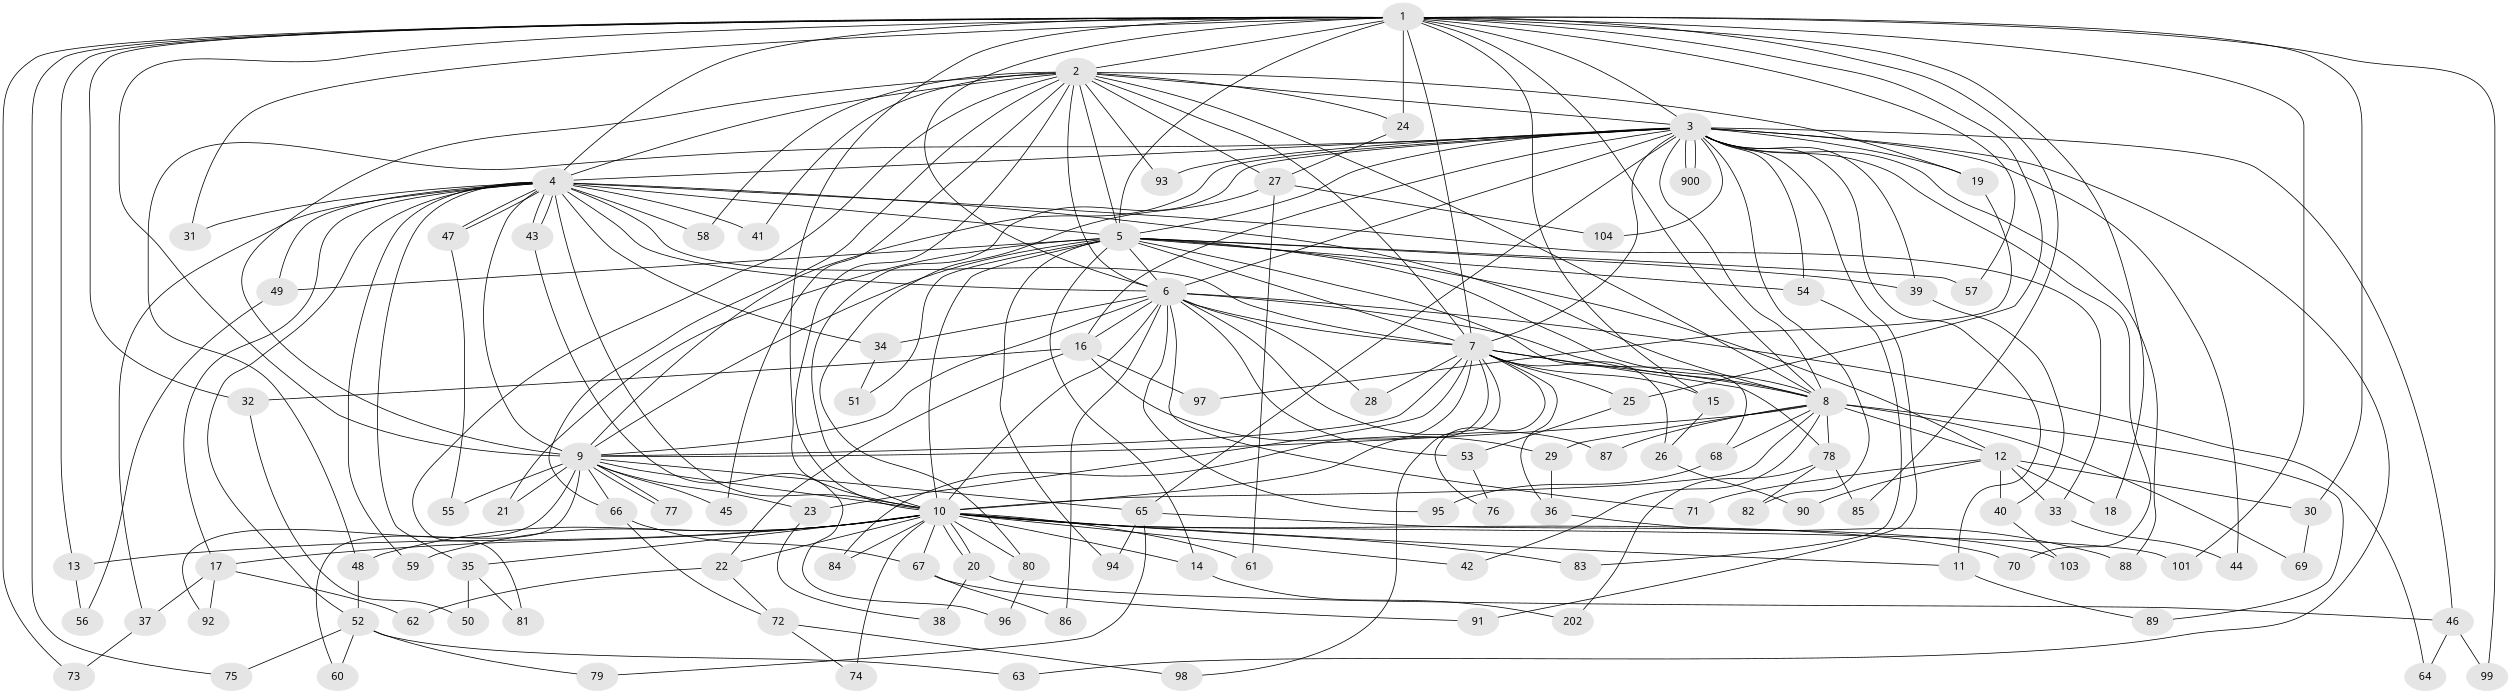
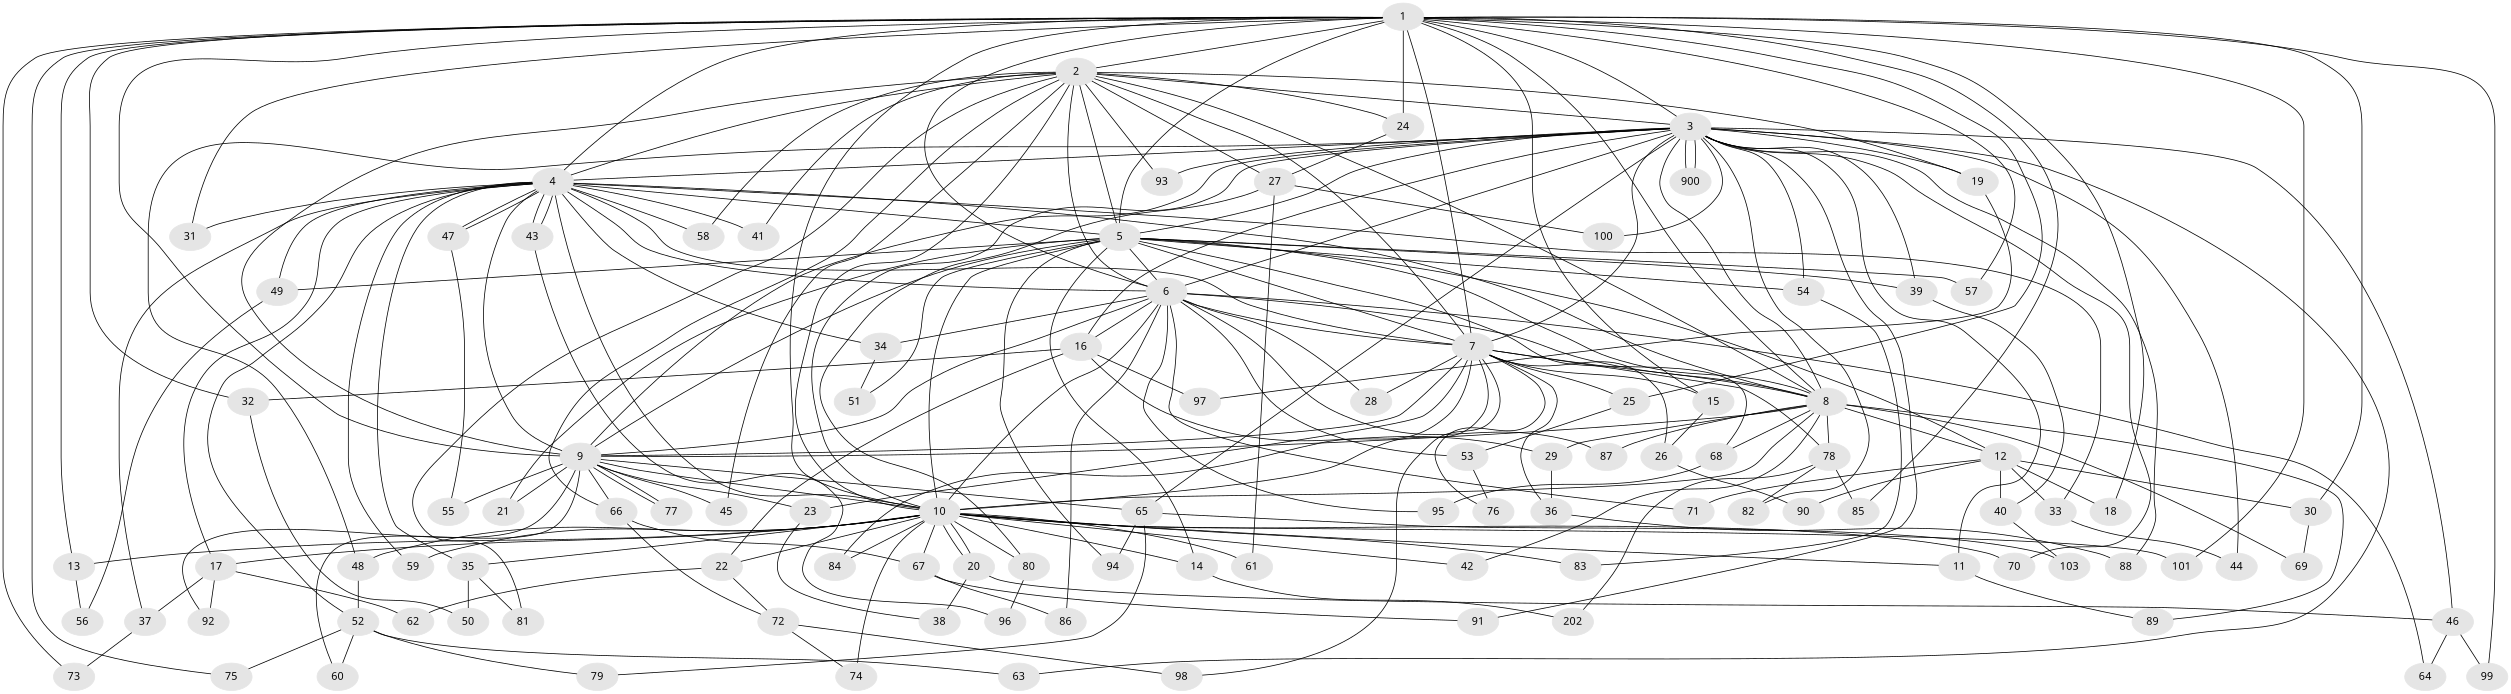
  graph {
    fontname="Noto Sans"
    node [color=gray90 fontname="Noto Sans" style=filled]
    edge [fontname="Noto Sans"]
    1
    2
    3
    4
    5
    6
    7
    8
    9
    10
    13
    15
    18
    24
    25
    30
    31
    32
    57
    73
    75
    85
    99
    101
    19
    27
    41
    45
    58
    66
    81
    93
    11
    16
    39
    44
    46
    48
    54
    63
    65
    70
    82
    88
    91
    n46 [label=900]
-   104
+   104 [label=100]
    17
    33
    34
    35
    37
    43
    47
    49
    52
    59
    12
    14
    21
    51
    68
    94
    28
    53
    64
    71
    86
    87
    95
    23
    26
    36
    76
    78
    84
    98
    29
    42
    69
    89
    55
    60
    77
    92
    20
    22
    61
    67
    74
    80
    83
    56
    50
    97
    72
    40
    103
    79
    62
    96
    90
    n103 [label=202]
    38
    1 -- 2
    1 -- 3
    1 -- 4
    1 -- 5
    1 -- 6
    1 -- 7
    1 -- 8
    1 -- 9
    1 -- 10
    1 -- 13
    1 -- 15
    1 -- 18
    1 -- 24
    1 -- 25
    1 -- 30
    1 -- 31
    1 -- 32
    1 -- 57
    1 -- 73
    1 -- 75
    1 -- 85
    1 -- 99
    1 -- 101
    2 -- 3
    2 -- 4
    2 -- 5
    2 -- 6
    2 -- 7
    2 -- 8
    2 -- 9
    2 -- 10
    2 -- 24
    2 -- 19
    2 -- 27
    2 -- 41
    2 -- 45
    2 -- 58
    2 -- 66
    2 -- 81
    2 -- 93
    3 -- 4
    3 -- 5
    3 -- 6
    3 -- 7
    3 -- 8
    3 -- 9
    3 -- 10
    3 -- 19
    3 -- 93
    3 -- 11
    3 -- 16
    3 -- 39
    3 -- 44
    3 -- 46
    3 -- 48
    3 -- 54
    3 -- 63
    3 -- 65
    3 -- 70
    3 -- 82
    3 -- 88
    3 -- 91
    3 -- n46
    3 -- n46
    3 -- 104
    4 -- 5
    4 -- 6
    4 -- 7
    4 -- 8
    4 -- 9
    4 -- 10
    4 -- 31
    4 -- 41
    4 -- 58
    4 -- 17
    4 -- 33
    4 -- 34
    4 -- 35
    4 -- 37
    4 -- 43
    4 -- 43
    4 -- 47
    4 -- 47
    4 -- 49
    4 -- 52
    4 -- 59
    5 -- 6
    5 -- 7
    5 -- 8
    5 -- 9
    5 -- 10
    5 -- 57
    5 -- 39
    5 -- 54
    5 -- 49
    5 -- 12
    5 -- 14
    5 -- 21
    5 -- 51
    5 -- 68
    5 -- 94
    6 -- 7
    6 -- 8
    6 -- 9
    6 -- 10
    6 -- 16
    6 -- 34
    6 -- 28
    6 -- 53
    6 -- 64
    6 -- 71
    6 -- 86
    6 -- 87
    6 -- 95
    7 -- 8
    7 -- 9
    7 -- 10
    7 -- 15
    7 -- 25
    7 -- 28
    7 -- 23
    7 -- 26
    7 -- 36
    7 -- 76
    7 -- 78
    7 -- 84
    7 -- 98
    8 -- 9
    8 -- 10
    8 -- 12
    8 -- 68
    8 -- 87
    8 -- 78
    8 -- 29
    8 -- 42
    8 -- 69
    8 -- 89
    9 -- 10
    9 -- 45
    9 -- 66
    9 -- 65
    9 -- 21
    9 -- 23
    9 -- 55
    9 -- 60
    9 -- 77
    9 -- 77
    9 -- 92
    10 -- 13
    10 -- 101
    10 -- 11
    10 -- 48
    10 -- 70
    10 -- 17
    10 -- 35
    10 -- 59
    10 -- 14
    10 -- 84
    10 -- 42
    10 -- 20
    10 -- 20
    10 -- 22
    10 -- 61
    10 -- 67
    10 -- 74
    10 -- 80
    10 -- 83
    13 -- 56
    15 -- 26
    24 -- 27
    25 -- 53
    30 -- 69
    32 -- 50
    19 -- 97
    27 -- 104
    27 -- 61
    27 -- 80
    66 -- 67
    66 -- 72
    11 -- 89
    16 -- 32
    16 -- 29
    16 -- 22
    16 -- 97
    39 -- 40
    46 -- 99
    46 -- 64
    48 -- 52
    54 -- 83
    65 -- 94
    65 -- 103
    65 -- 79
    17 -- 37
    17 -- 92
    17 -- 62
    33 -- 44
    34 -- 51
    35 -- 81
    35 -- 50
    37 -- 73
    43 -- 96
    47 -- 55
    49 -- 56
    52 -- 75
    52 -- 63
    52 -- 60
    52 -- 79
    12 -- 18
    12 -- 30
    12 -- 33
    12 -- 71
    12 -- 40
    12 -- 90
    14 -- n103
    68 -- 95
    53 -- 76
    23 -- 38
    26 -- 90
    36 -- 88
    78 -- 85
    78 -- 82
    78 -- n103
    29 -- 36
    20 -- 46
    20 -- 38
    22 -- 72
    22 -- 62
    67 -- 91
    67 -- 86
    80 -- 96
    72 -- 98
    72 -- 74
    40 -- 103
  }
